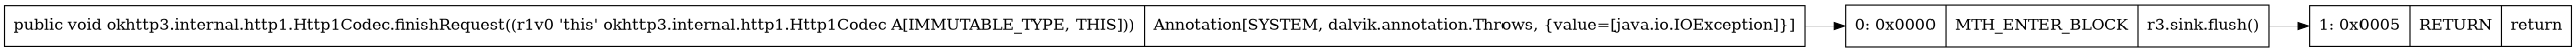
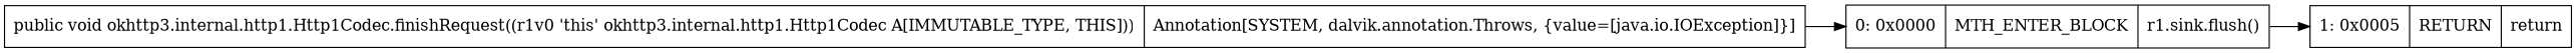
  digraph {
    rankdir=LR
    node [shape=record]
-   n1 [label="{0\:\ 0x0000|MTH_ENTER_BLOCK\l|r3.sink.flush()\l}"]
+   n1 [label="{0\:\ 0x0000|MTH_ENTER_BLOCK\l|r1.sink.flush()\l}"]
    n2 [label="{1\:\ 0x0005|RETURN\l|return\l}"]
    n3 [label="{public void okhttp3.internal.http1.Http1Codec.finishRequest((r1v0 'this' okhttp3.internal.http1.Http1Codec A[IMMUTABLE_TYPE, THIS]))  | Annotation[SYSTEM, dalvik.annotation.Throws, \{value=[java.io.IOException]\}]\l}"]
    n1 -> n2
    n3 -> n1
  }
